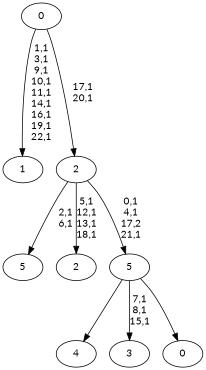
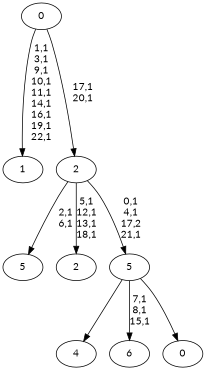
  digraph {
    fontname=Lato
    node [fontname=Lato]
    edge [fontname=Lato]
    n1 [label=5]
    n2 [label=4]
-   n3 [label=3]
+   n3 [label=6]
    n4 [label=2]
    n5 [label=1]
    n6 [label=0]
    5
    2
    0
    5 -> n2
    5 -> n3 [label="7,1\n8,1\n15,1"]
    5 -> n6
    2 -> n1 [label="2,1\n6,1"]
    2 -> n4 [label="5,1\n12,1\n13,1\n18,1"]
    2 -> 5 [label="0,1\n4,1\n17,2\n21,1"]
    0 -> n5 [label="1,1\n3,1\n9,1\n10,1\n11,1\n14,1\n16,1\n19,1\n22,1"]
    0 -> 2 [label="17,1\n20,1"]
  }
